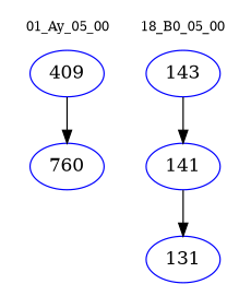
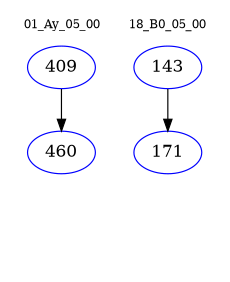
  digraph {
    node [color=blue]
    edge [color=black]
    n1 [label=409]
-   n2 [label=760]
+   n2 [label=460]
    n3 [label=143]
-   n4 [label=141]
-   n5 [label=131]
+   n4 [label=171]
    subgraph cluster_1 {
      color=white
      fontsize=10
      label="01_Ay_05_00"
      n1
      n2
    }
    subgraph cluster_2 {
      color=white
      fontsize=10
      label="18_B0_05_00"
      n3
      n4
-     n5
    }
    n1 -> n2
    n3 -> n4
-   n4 -> n5
  }
